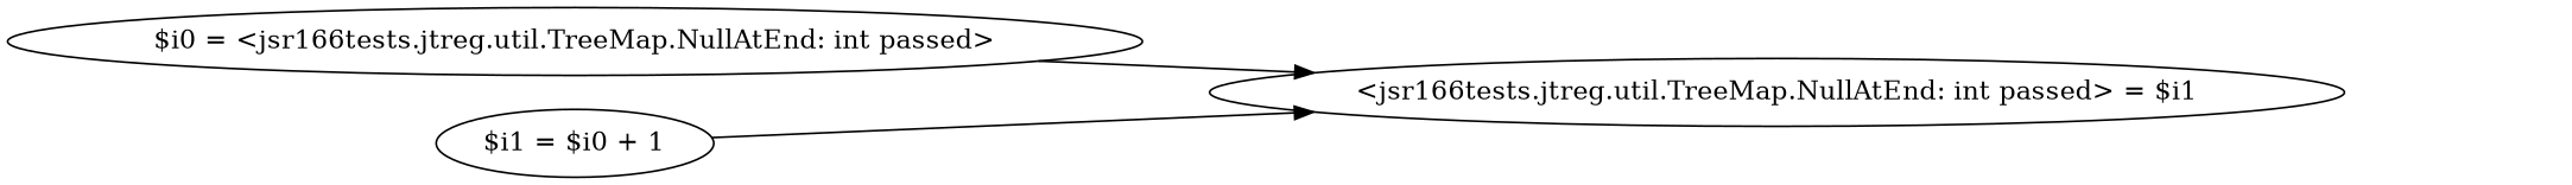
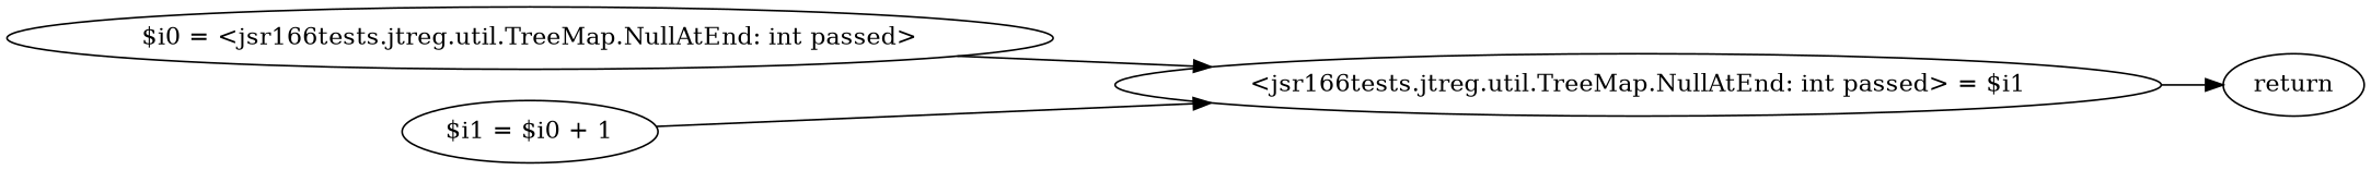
  digraph {
    rankdir=LR
    "$i0 = <jsr166tests.jtreg.util.TreeMap.NullAtEnd: int passed>"
    "<jsr166tests.jtreg.util.TreeMap.NullAtEnd: int passed> = $i1"
    "$i1 = $i0 + 1"
+   return
    "$i0 = <jsr166tests.jtreg.util.TreeMap.NullAtEnd: int passed>" -> "<jsr166tests.jtreg.util.TreeMap.NullAtEnd: int passed> = $i1"
+   "<jsr166tests.jtreg.util.TreeMap.NullAtEnd: int passed> = $i1" -> return
    "$i1 = $i0 + 1" -> "<jsr166tests.jtreg.util.TreeMap.NullAtEnd: int passed> = $i1"
  }
